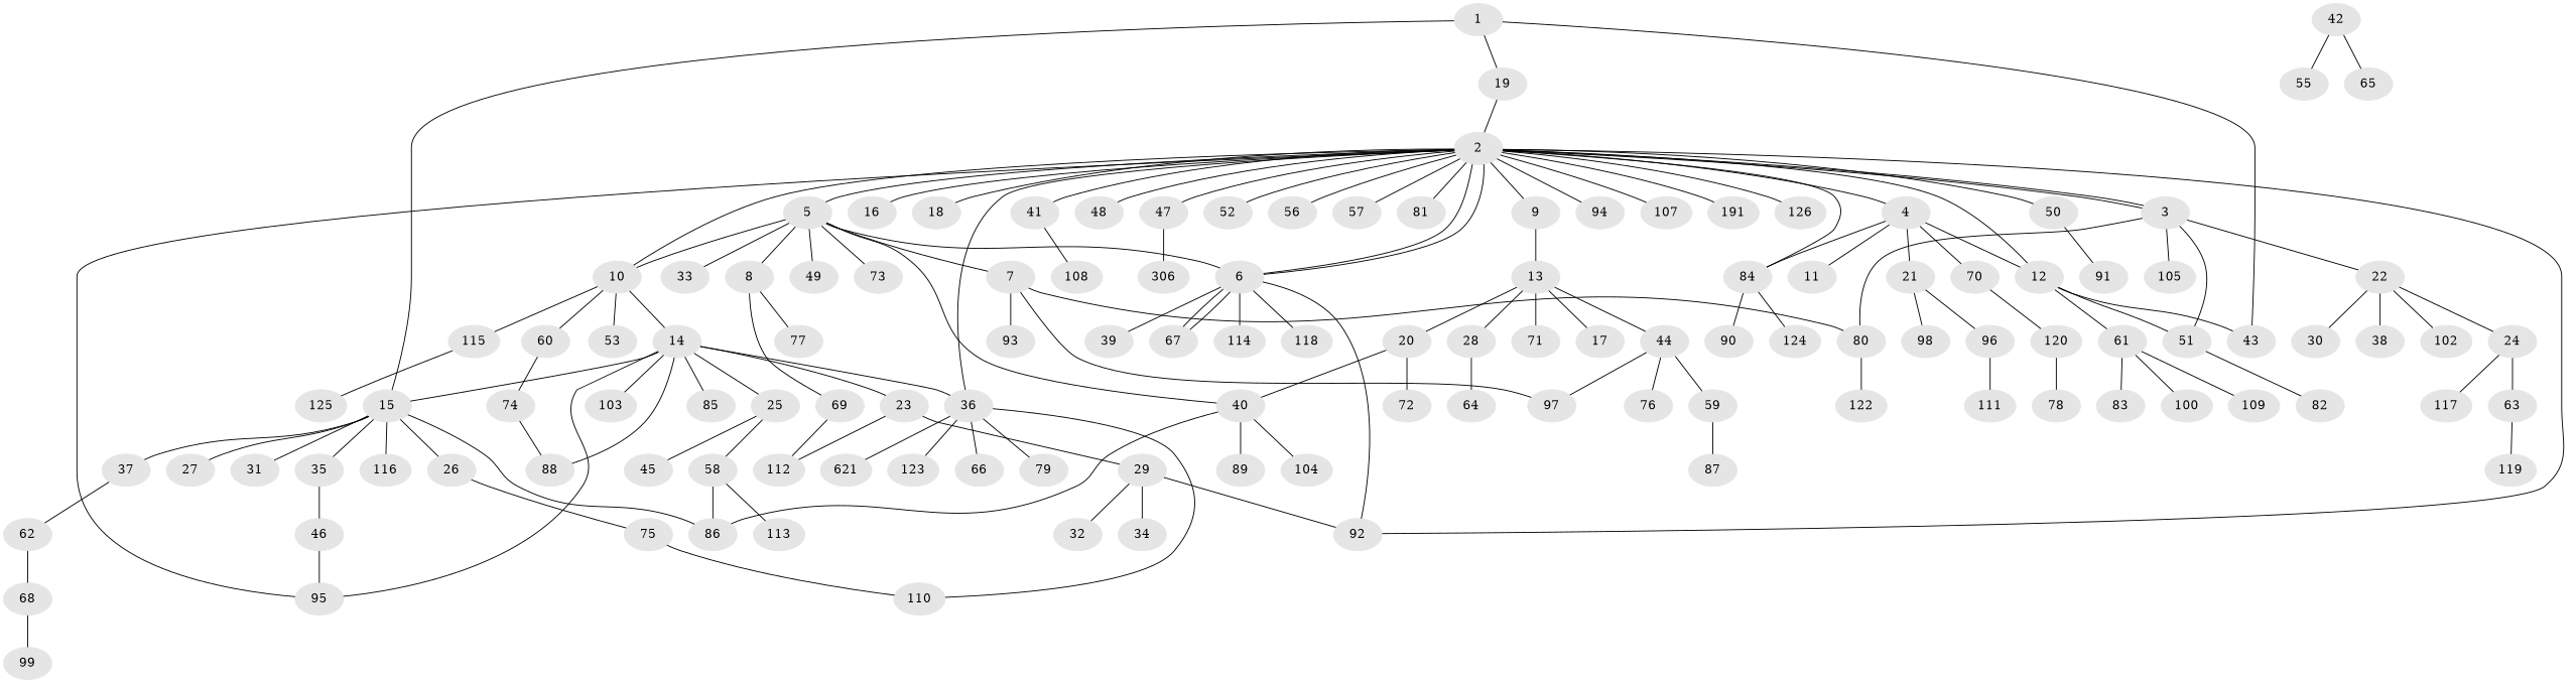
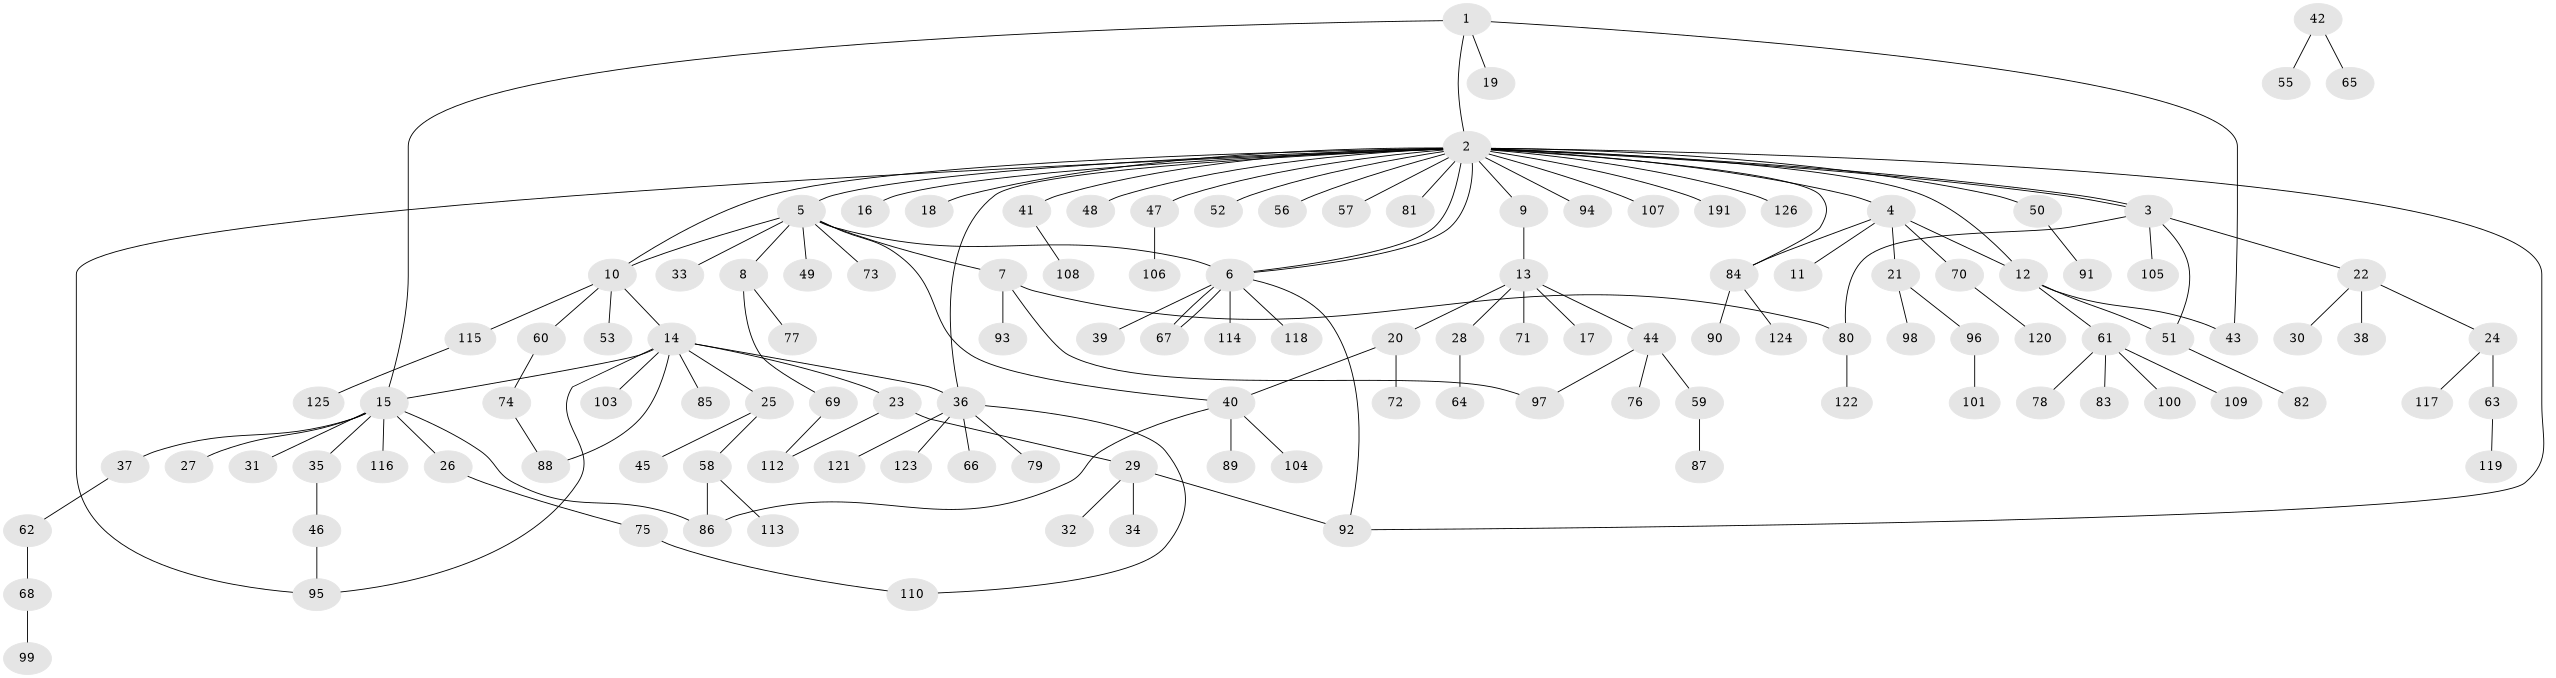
  graph {
    node [color=gray90 style=filled]
    1
    2
    15
    19
    43
    3
    4
    5
    6
    9
    10
    12
    16
    18
    36
    41
    47
    48
    50
    52
    56
    57
    81
    84
    92
    94
    95
    107
    n29 [label=191]
    126
    26
    27
    31
    35
    37
    86
    116
    22
    51
    80
    105
    11
    21
    70
    7
    8
    33
    40
    49
    73
    39
    67
    114
    118
    13
    14
    53
    60
    115
    61
    66
    79
    110
-   121 [label=621]
+   121
    123
    108
    42
    55
    65
-   106 [label=306]
+   106
    91
    90
    124
    24
    30
    38
-   102
    82
    122
    96
    98
    120
    93
    97
    69
    77
    89
    104
    112
    17
    20
    28
    44
    71
    23
    25
    85
    88
    103
    74
    125
    78
    83
    100
    109
    72
    64
    59
    76
    29
    45
    58
    75
    46
    62
-   101 [label=111]
+   101
    63
    117
    32
    34
    119
    113
    68
    87
    99
-   19 -- 2
+   1 -- 2
    1 -- 15
    1 -- 19
    1 -- 43
    2 -- 3
    2 -- 3
    2 -- 4
    2 -- 5
    2 -- 6
    2 -- 6
    2 -- 9
    2 -- 10
    2 -- 12
    2 -- 16
    2 -- 18
    2 -- 36
    2 -- 41
    2 -- 47
    2 -- 48
    2 -- 50
    2 -- 52
    2 -- 56
    2 -- 57
    2 -- 81
    2 -- 84
    2 -- 92
    2 -- 94
    2 -- 95
    2 -- 107
    2 -- n29
    2 -- 126
    15 -- 26
    15 -- 27
    15 -- 31
    15 -- 35
    15 -- 37
    15 -- 86
    15 -- 116
    3 -- 22
    3 -- 51
    3 -- 80
    3 -- 105
    4 -- 12
    4 -- 84
    4 -- 11
    4 -- 21
    4 -- 70
    5 -- 6
    5 -- 10
    5 -- 7
    5 -- 8
    5 -- 33
    5 -- 40
    5 -- 49
    5 -- 73
    6 -- 92
    6 -- 39
    6 -- 67
    6 -- 67
    6 -- 114
    6 -- 118
    9 -- 13
    10 -- 14
    10 -- 53
    10 -- 60
    10 -- 115
    12 -- 43
    12 -- 51
    12 -- 61
    36 -- 66
    36 -- 79
    36 -- 110
    36 -- 121
    36 -- 123
    41 -- 108
    47 -- 106
    50 -- 91
    84 -- 90
    84 -- 124
    26 -- 75
    35 -- 46
    37 -- 62
    22 -- 24
    22 -- 30
    22 -- 38
-   22 -- 102
    51 -- 82
    80 -- 122
    21 -- 96
    21 -- 98
    70 -- 120
    7 -- 80
    7 -- 93
    7 -- 97
    8 -- 69
    8 -- 77
    40 -- 86
    40 -- 89
    40 -- 104
    13 -- 17
    13 -- 20
    13 -- 28
    13 -- 44
    13 -- 71
    14 -- 15
    14 -- 36
    14 -- 95
    14 -- 23
    14 -- 25
    14 -- 85
    14 -- 88
    14 -- 103
    60 -- 74
    115 -- 125
-   120 -- 78
+   61 -- 78
    61 -- 83
    61 -- 100
    61 -- 109
    42 -- 55
    42 -- 65
    24 -- 63
    24 -- 117
    96 -- 101
    69 -- 112
    20 -- 40
    20 -- 72
    28 -- 64
    44 -- 97
    44 -- 59
    44 -- 76
    23 -- 112
    23 -- 29
    25 -- 45
    25 -- 58
    74 -- 88
    59 -- 87
    29 -- 92
    29 -- 32
    29 -- 34
    58 -- 86
    58 -- 113
    75 -- 110
    46 -- 95
    62 -- 68
    63 -- 119
    68 -- 99
  }
